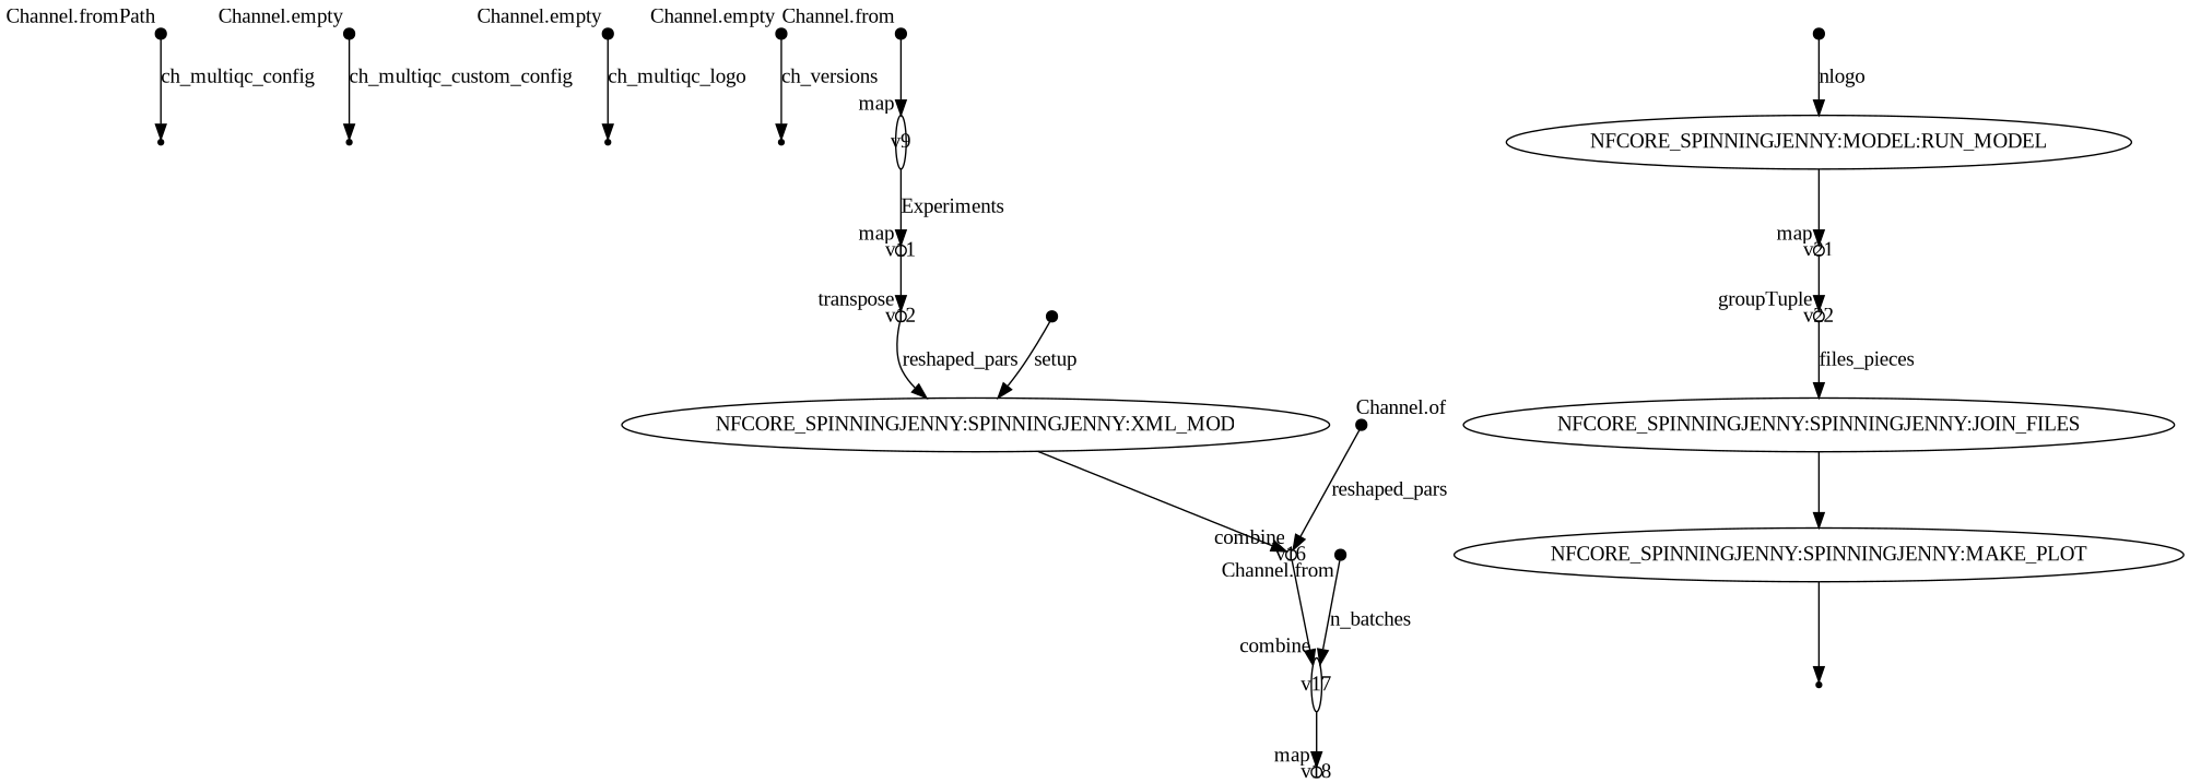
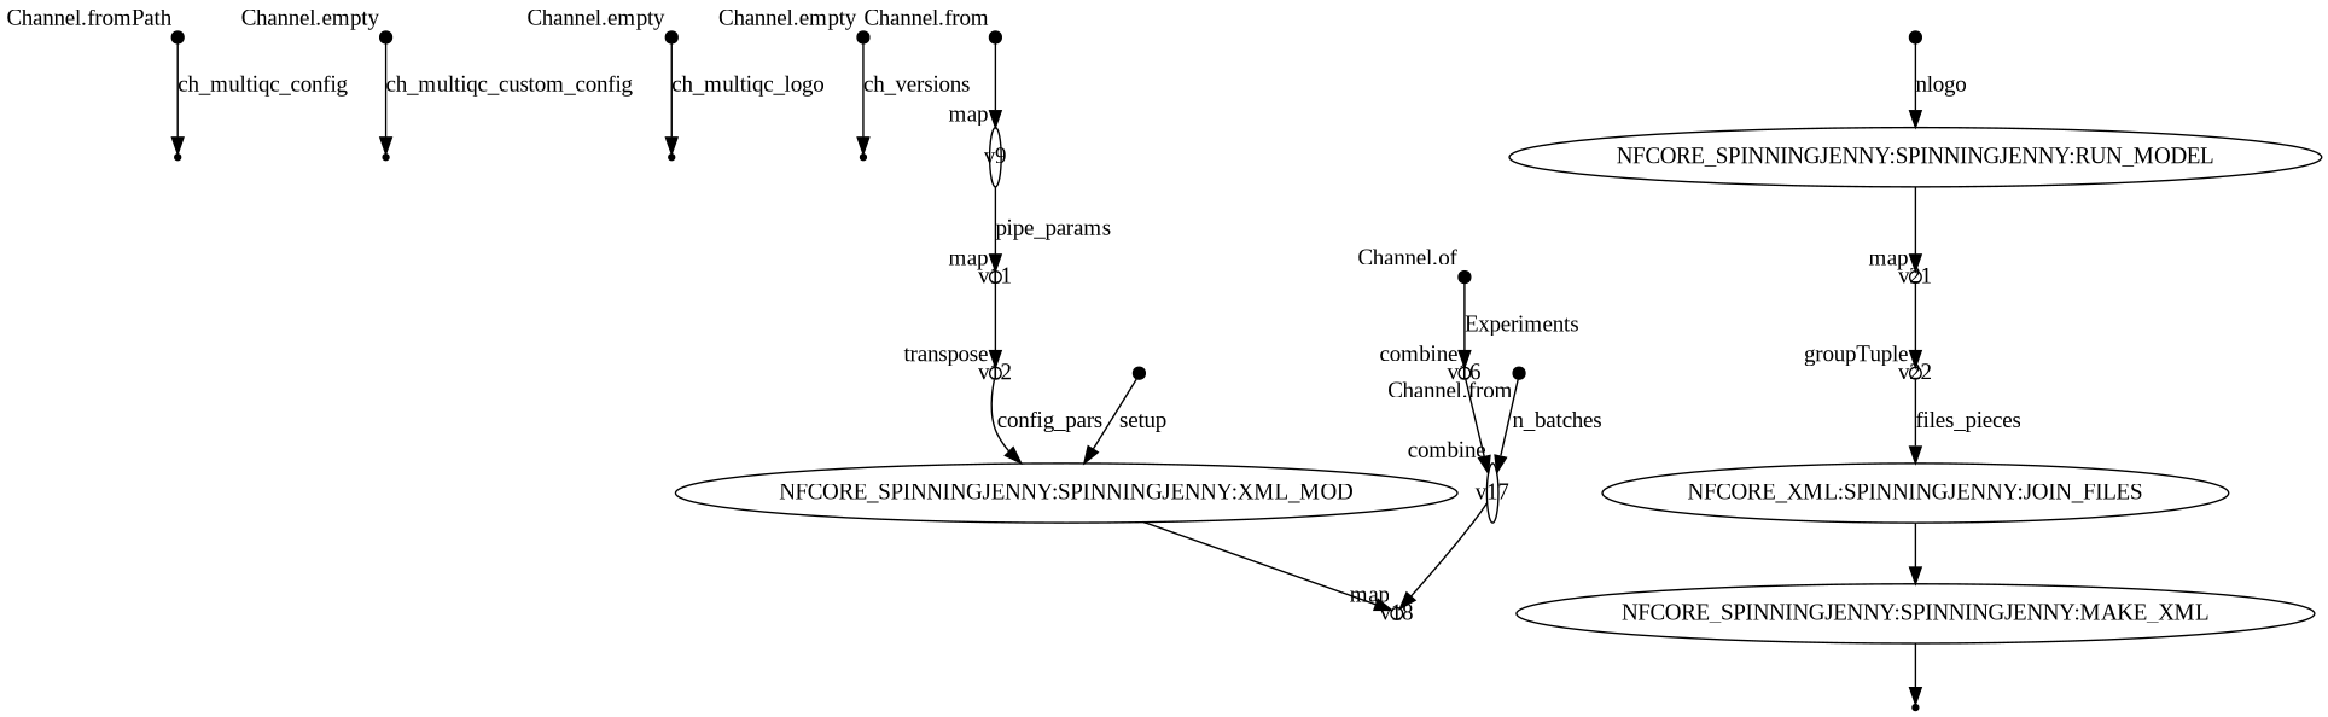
  digraph {
    fontname="Liberation Serif"
    node [fixedsize=true fontname="Liberation Serif" shape=point]
    edge [fontname="Liberation Serif"]
    v0 [width=0.1 xlabel="Channel.fromPath"]
    v1 [fixedsize=""]
    v2 [width=0.1 xlabel="Channel.empty"]
    v3 [fixedsize=""]
    v4 [width=0.1 xlabel="Channel.empty"]
    v5 [fixedsize=""]
    v6 [width=0.1 xlabel="Channel.empty"]
    v7 [fixedsize=""]
    v8 [width=0.1 xlabel="Channel.from"]
    v9 [shape=ellipse width=0.1 xlabel=map]
    v11 [shape=circle width=0.1 xlabel=map]
    v12 [shape=circle width=0.1 xlabel=transpose]
    n13 [label="NFCORE_SPINNINGJENNY:SPINNINGJENNY:XML_MOD" fixedsize="" shape=""]
    v10 [width=0.1 xlabel="Channel.of"]
    v16 [shape=circle width=0.1 xlabel=combine]
    v17 [shape=ellipse width=0.1 xlabel=combine]
    v18 [shape=circle width=0.1 xlabel=map]
    v13 [width=0.1 xlabel="Channel.from"]
    v14 [width=0.1]
-   n20 [label="NFCORE_SPINNINGJENNY:MODEL:RUN_MODEL" fixedsize="" shape=""]
+   n20 [label="NFCORE_SPINNINGJENNY:SPINNINGJENNY:RUN_MODEL" fixedsize="" shape=""]
    v21 [shape=circle width=0.1 xlabel=map]
    v22 [shape=circle width=0.1 xlabel=groupTuple]
    v19 [width=0.1]
-   n24 [label="NFCORE_SPINNINGJENNY:SPINNINGJENNY:JOIN_FILES" fixedsize="" shape=""]
-   n25 [label="NFCORE_SPINNINGJENNY:SPINNINGJENNY:MAKE_PLOT" fixedsize="" shape=""]
+   n24 [label="NFCORE_XML:SPINNINGJENNY:JOIN_FILES" fixedsize="" shape=""]
+   n25 [label="NFCORE_SPINNINGJENNY:SPINNINGJENNY:MAKE_XML" fixedsize="" shape=""]
    v25 [fixedsize=""]
    v0 -> v1 [label=ch_multiqc_config]
    v2 -> v3 [label=ch_multiqc_custom_config]
    v4 -> v5 [label=ch_multiqc_logo]
    v6 -> v7 [label=ch_versions]
    v8 -> v9
-   v9 -> v11 [label=Experiments]
+   v9 -> v11 [label=pipe_params]
    v11 -> v12
-   v12 -> n13 [label=reshaped_pars]
-   n13 -> v16
-   v10 -> v16 [label=reshaped_pars]
+   v12 -> n13 [label=config_pars]
+   n13 -> v18
+   v10 -> v16 [label=Experiments]
    v16 -> v17
    v17 -> v18
    v13 -> v17 [label=n_batches]
    v14 -> n13 [label=setup]
    n20 -> v21
    v21 -> v22
    v22 -> n24 [label=files_pieces]
    v19 -> n20 [label=nlogo]
    n24 -> n25
    n25 -> v25
  }
